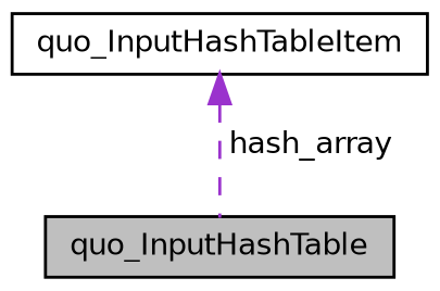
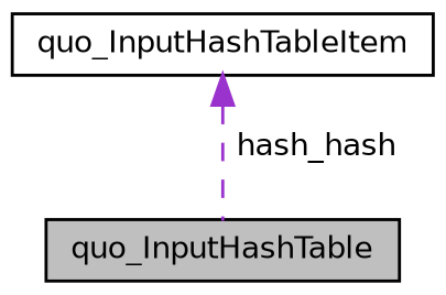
  digraph {
    node [color=black fontname=Helvetica fontsize=10 shape=record style=filled]
    n1 [fillcolor=grey75 fontcolor=black height=0.2 label=quo_InputHashTable width=0.4]
    n2 [fillcolor=white height=0.2 label=quo_InputHashTableItem width=0.4]
-   n2 -> n1 [color=darkorchid3 dir=back fontname=Helvetica fontsize=10 label=" hash_array" labelfontname=Helvetica labelfontsize=10 style=dashed]
+   n2 -> n1 [color=darkorchid3 dir=back fontname=Helvetica fontsize=10 label=" hash_hash" labelfontname=Helvetica labelfontsize=10 style=dashed]
  }
